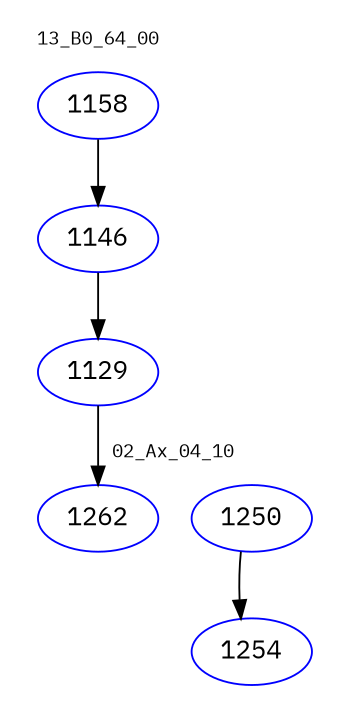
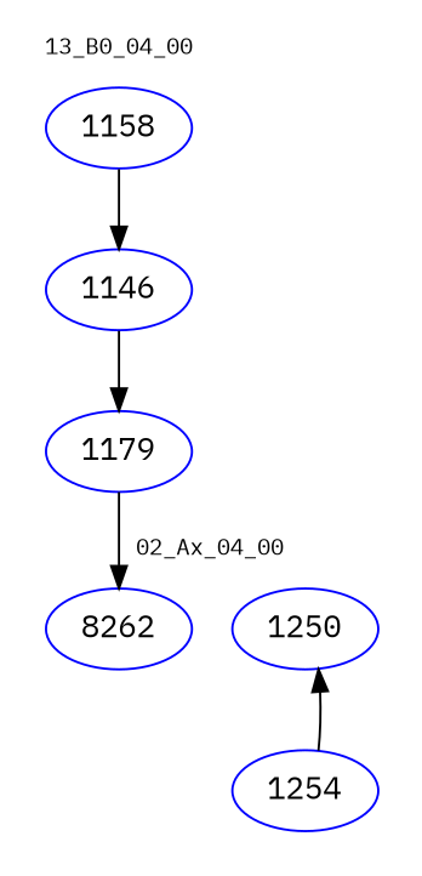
  digraph {
    fontname="IBM Plex Mono"
    node [color=blue fontname="IBM Plex Mono"]
    edge [color=black fontname="IBM Plex Mono"]
    n1 [label=1250]
-   n2 [label=1262]
+   n2 [label=8262]
    n3 [label=1254]
    n4 [label=1146]
-   n5 [label=1129]
+   n5 [label=1179]
    n6 [label=1158]
    subgraph cluster_1 {
      color=white
      fontsize=10
-     label="02_Ax_04_10"
+     label="02_Ax_04_00"
      n1
      n2
      n3
    }
    subgraph cluster_2 {
      color=white
      fontsize=10
-     label="13_B0_64_00"
+     label="13_B0_04_00"
      n4
      n5
      n6
    }
-   n1 -> n3
+   n3 -> n1
    n4 -> n5
    n5 -> n2
    n6 -> n4
  }
